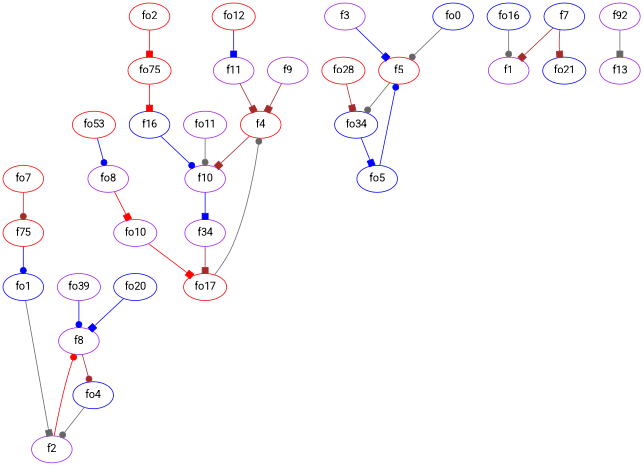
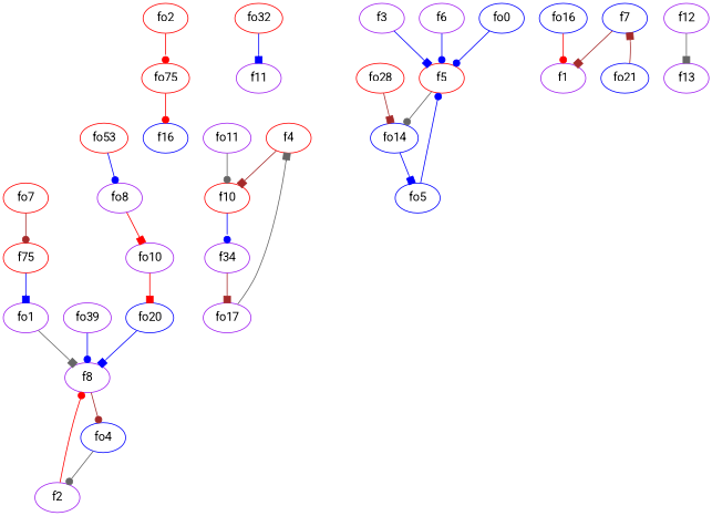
  strict digraph {
    fontname=Roboto
    node [color=purple fontname=Roboto]
    edge [arrowhead=box color=blue fontname=Roboto weight=2]
    f4 [color=red]
    f11
    f2
    f8
    fo20 [color=blue]
    f5 [color=red]
    f3
-   fo14 [color=blue label=fo34]
-   f10
+   fo14 [color=blue]
+   f10 [color=red]
    n10 [label=f34]
    fo5 [color=blue]
+   f6
    f7 [color=blue]
    f1
    fo4 [color=blue]
-   f9
-   fo17 [color=red]
-   f12 [label=f92]
+   fo17
+   f12
    f13
    n20 [color=red label=f75]
-   fo1 [color=blue]
+   fo1
    f16 [color=blue]
    fo2 [color=red]
    n24 [color=red label=fo75]
    n25 [color=blue label=fo0]
-   fo12 [color=red]
+   fo12 [color=red label=fo32]
    fo7 [color=red]
    fo8
    fo10
    fo11
    n31 [color=red label=fo53]
    fo16 [color=blue]
    n33 [color=red label=fo28]
    n34 [label=fo39]
    fo21 [color=blue]
    f4 -> f10 [color=brown]
-   f11 -> f4 [color=brown]
    f2 -> f8 [arrowhead=dot color=red]
    f8 -> fo4 [arrowhead=dot color=brown]
    fo20 -> f8
    f5 -> fo14 [arrowhead=dot color=gray40]
    f3 -> f5
    fo14 -> fo5
-   f10 -> n10
+   f10 -> n10 [arrowhead=dot]
    n10 -> fo17 [color=brown]
    fo5 -> f5 [arrowhead=dot]
+   f6 -> f5 [arrowhead=dot]
    f7 -> f1 [color=brown]
    fo4 -> f2 [arrowhead=dot color=gray40]
-   f9 -> f4 [color=brown]
-   fo17 -> f4 [arrowhead=dot color=gray40]
+   fo17 -> f4 [color=gray40]
    f12 -> f13 [color=gray40]
-   n20 -> fo1 [arrowhead=dot]
-   fo1 -> f2 [color=gray40]
-   f16 -> f10 [arrowhead=dot]
-   fo2 -> n24 [color=red]
-   n24 -> f16 [color=red]
-   n25 -> f5 [arrowhead=dot color=gray40]
+   n20 -> fo1
+   fo1 -> f8 [color=gray40]
+   fo2 -> n24 [arrowhead=dot color=red]
+   n24 -> f16 [arrowhead=dot color=red]
+   n25 -> f5 [arrowhead=dot]
    fo12 -> f11
    fo7 -> n20 [arrowhead=dot color=brown]
    fo8 -> fo10 [color=red]
-   fo10 -> fo17 [color=red]
+   fo10 -> fo20 [color=red]
    fo11 -> f10 [arrowhead=dot color=gray40]
    n31 -> fo8 [arrowhead=dot]
-   fo16 -> f1 [arrowhead=dot color=gray40]
+   fo16 -> f1 [arrowhead=dot color=red]
    n33 -> fo14 [color=brown]
    n34 -> f8 [arrowhead=dot]
-   f7 -> fo21 [color=brown]
+   fo21 -> f7 [color=brown]
  }
